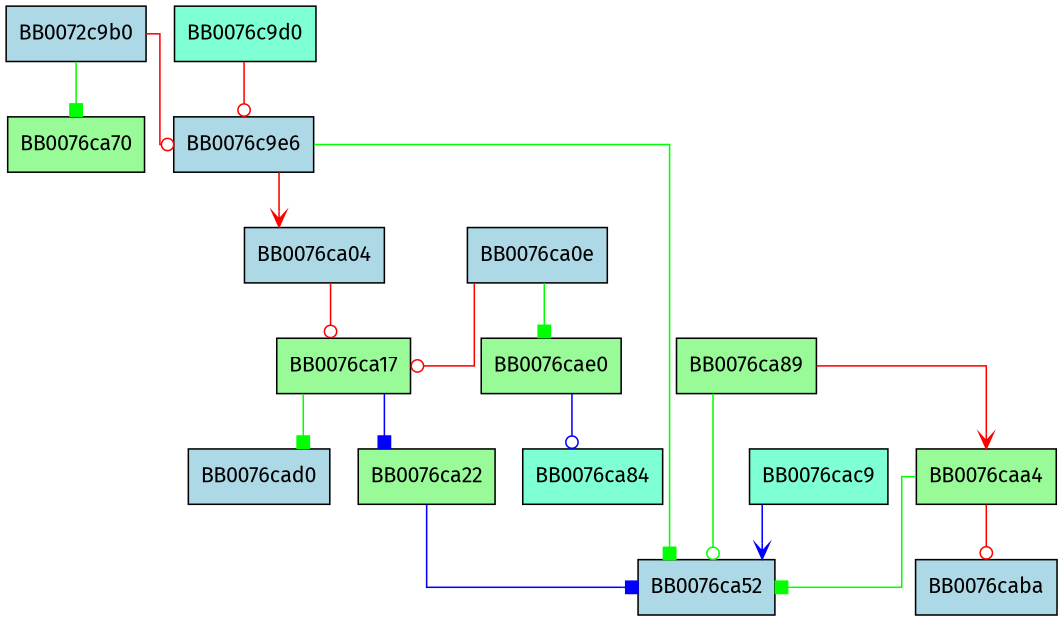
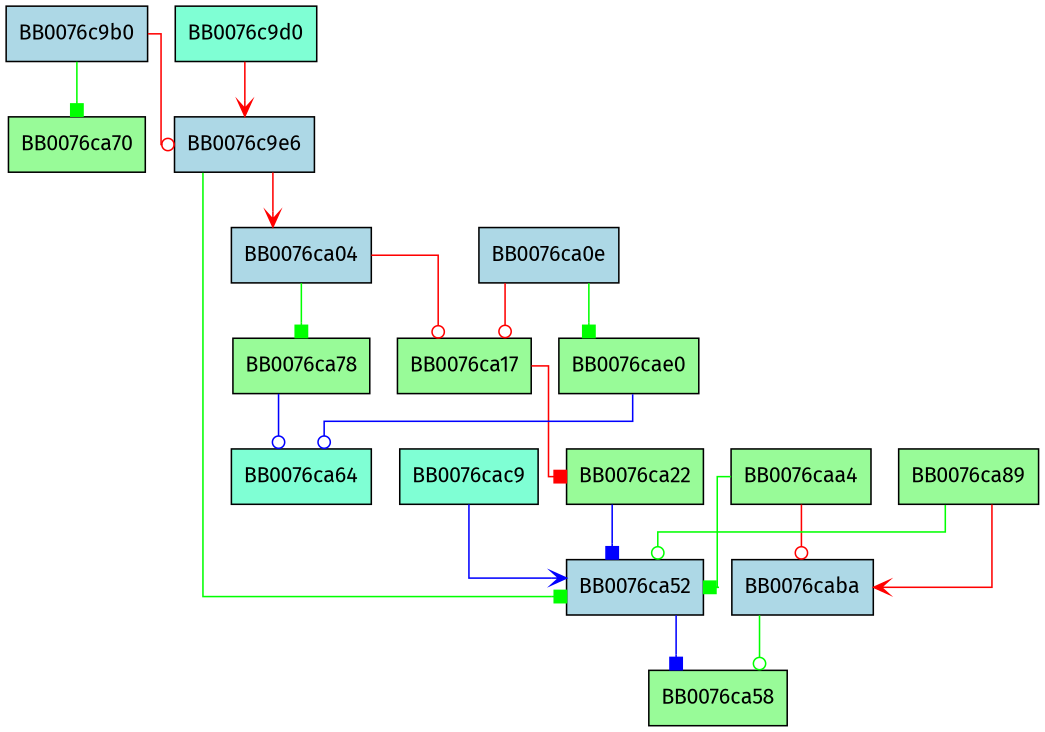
  digraph {
    fontname="Fira Sans"
    splines=ortho
    node [fillcolor=palegreen fontname="Fira Sans" shape=box style=filled]
    edge [arrowhead=box color=green fontname="Fira Sans"]
-   BB0076c9b0 [fillcolor=lightblue label=BB0072c9b0]
+   BB0076c9b0 [fillcolor=lightblue]
    BB0076ca70
    BB0076c9e6 [fillcolor=lightblue]
    BB0076c9d0 [fillcolor=aquamarine]
    BB0076ca52 [fillcolor=lightblue]
    BB0076ca04 [fillcolor=lightblue]
+   BB0076ca58
+   BB0076ca78
    BB0076ca17
-   BB0076ca84 [fillcolor=aquamarine]
+   BB0076ca84 [fillcolor=aquamarine label=BB0076ca64]
    BB0076ca0e [fillcolor=lightblue]
    BB0076cae0
-   BB0076cad0 [fillcolor=lightblue]
    BB0076ca22
    BB0076caa4
    BB0076caba [fillcolor=lightblue]
    BB0076ca89
    BB0076cac9 [fillcolor=aquamarine]
    BB0076c9b0 -> BB0076ca70
    BB0076c9b0 -> BB0076c9e6 [arrowhead=odot color=red]
    BB0076c9e6 -> BB0076ca52
    BB0076c9e6 -> BB0076ca04 [arrowhead=vee color=red]
-   BB0076c9d0 -> BB0076c9e6 [arrowhead=odot color=red]
+   BB0076c9d0 -> BB0076c9e6 [arrowhead=vee color=red]
+   BB0076ca52 -> BB0076ca58 [color=blue]
+   BB0076ca04 -> BB0076ca78
    BB0076ca04 -> BB0076ca17 [arrowhead=odot color=red]
-   BB0076ca17 -> BB0076cad0
-   BB0076ca17 -> BB0076ca22 [color=blue]
+   BB0076ca78 -> BB0076ca84 [arrowhead=odot color=blue]
+   BB0076ca17 -> BB0076ca22 [color=red]
    BB0076ca0e -> BB0076ca17 [arrowhead=odot color=red]
    BB0076ca0e -> BB0076cae0
    BB0076cae0 -> BB0076ca84 [arrowhead=odot color=blue]
    BB0076ca22 -> BB0076ca52 [color=blue]
    BB0076caa4 -> BB0076ca52
    BB0076caa4 -> BB0076caba [arrowhead=odot color=red]
+   BB0076caba -> BB0076ca58 [arrowhead=odot]
    BB0076ca89 -> BB0076ca52 [arrowhead=odot]
-   BB0076ca89 -> BB0076caa4 [arrowhead=vee color=red]
+   BB0076ca89 -> BB0076caba [arrowhead=vee color=red]
    BB0076cac9 -> BB0076ca52 [arrowhead=vee color=blue]
  }
